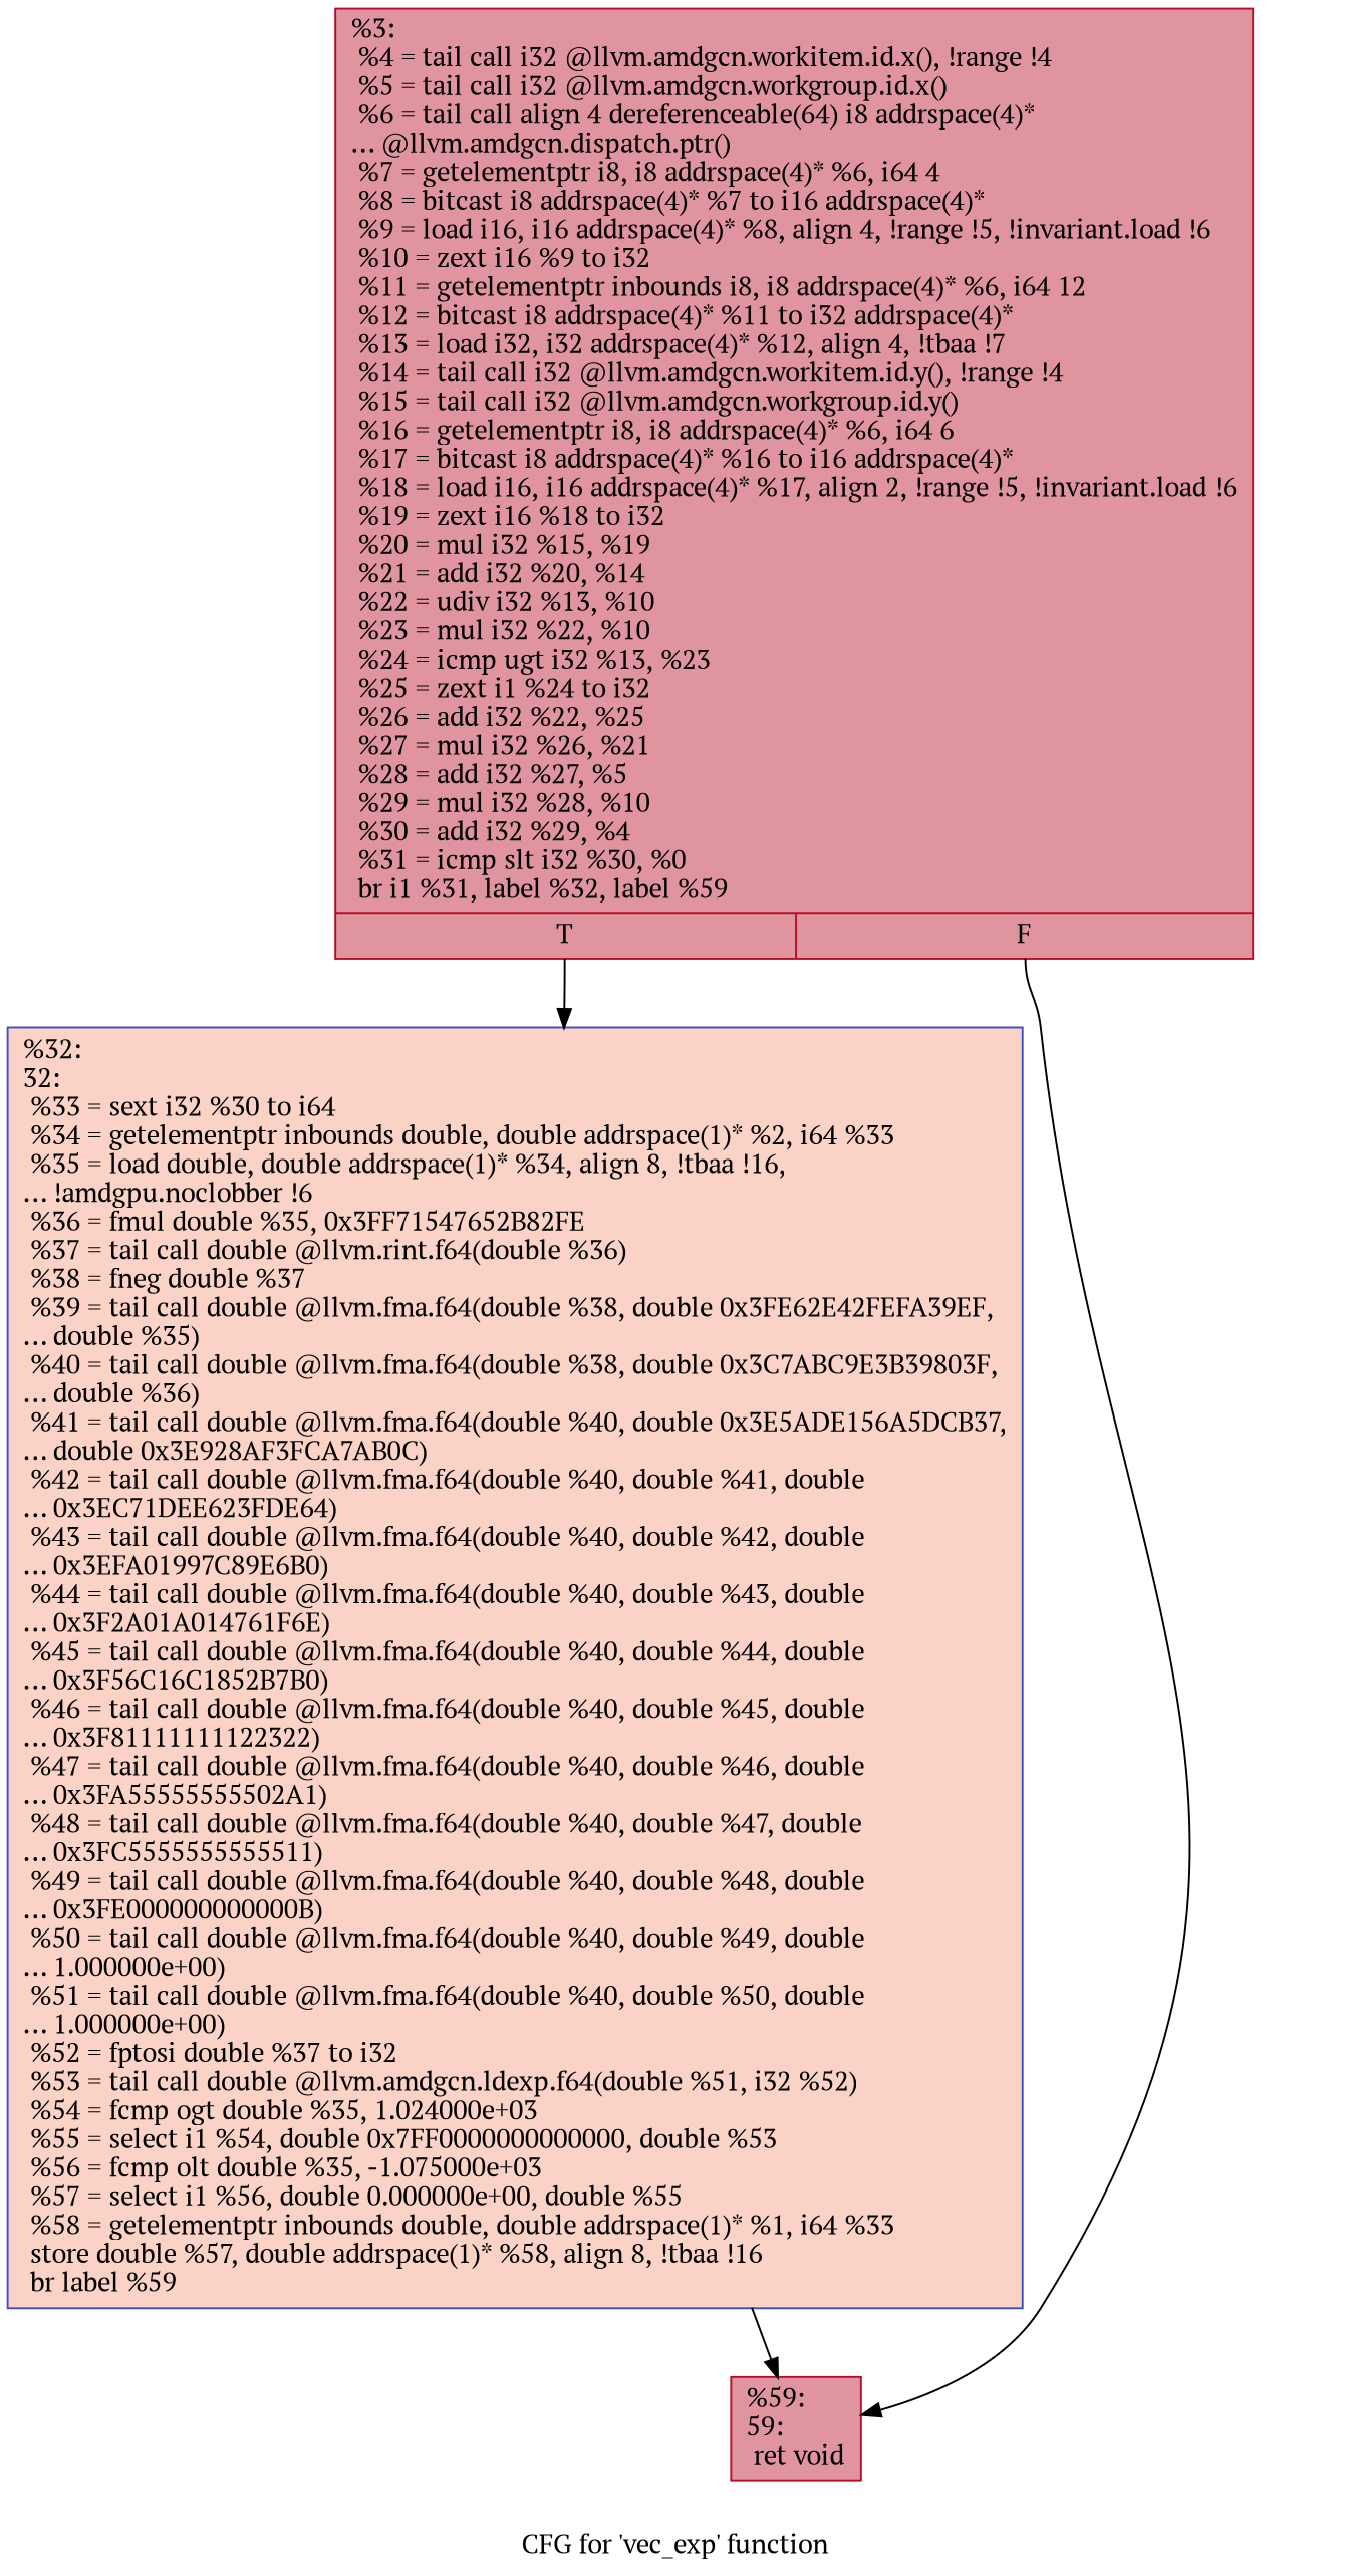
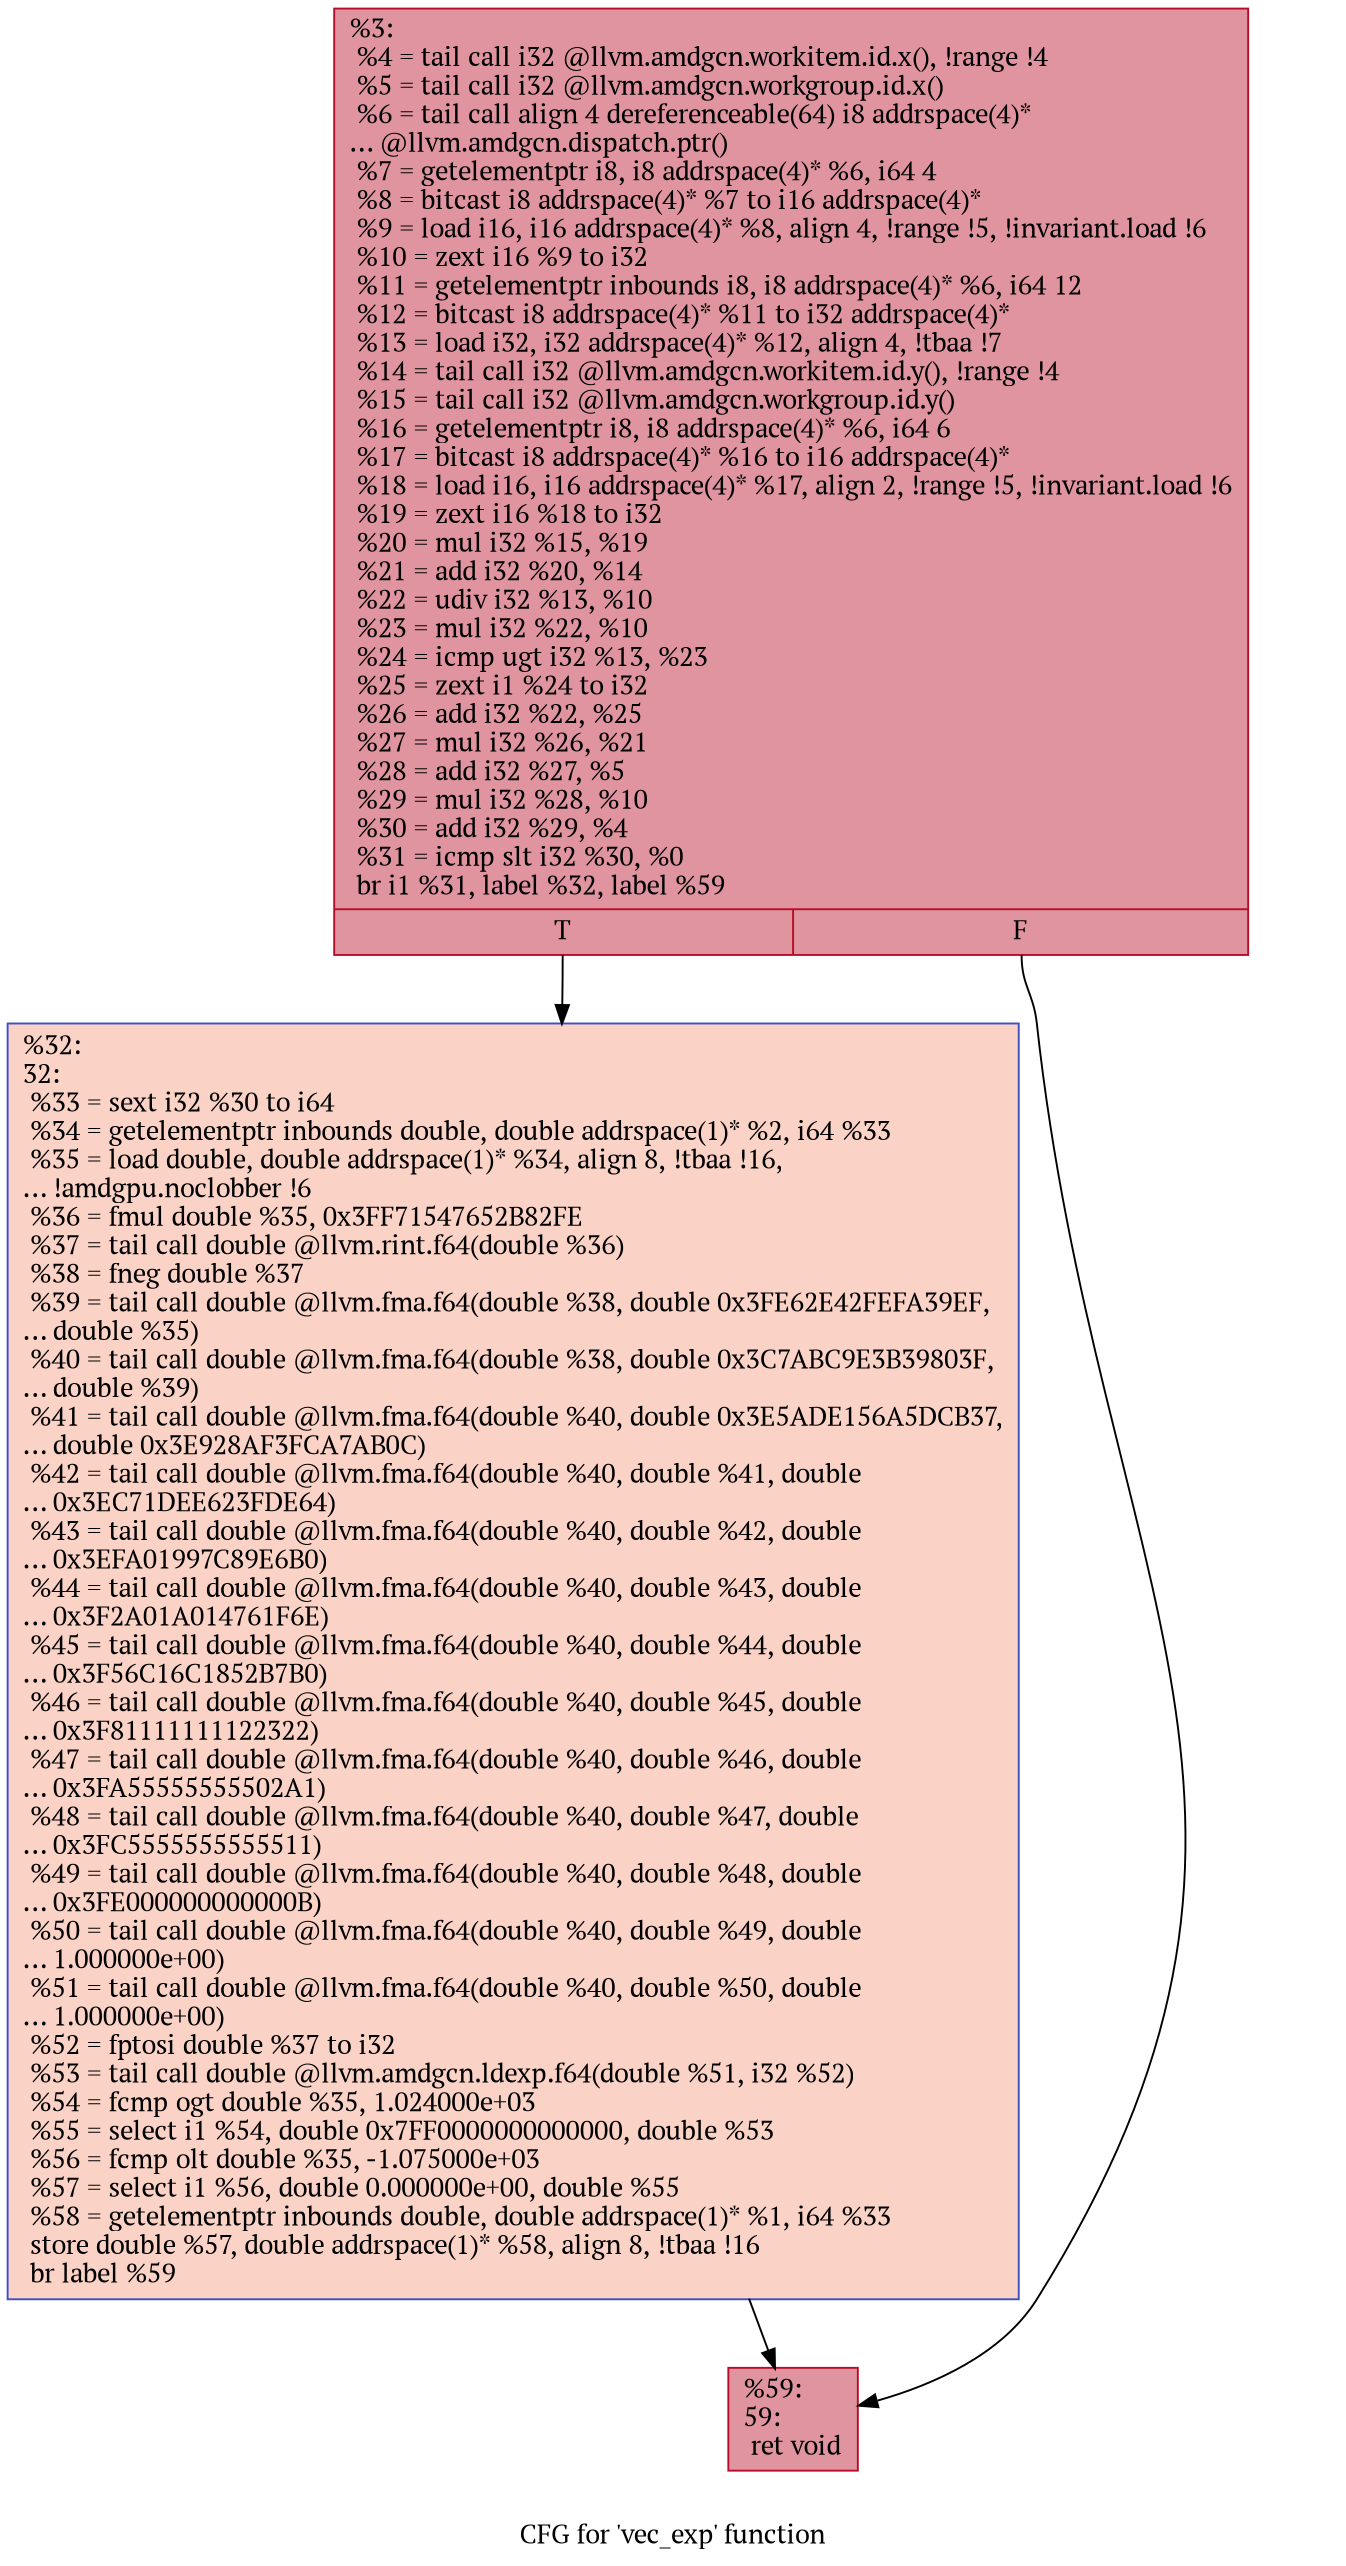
  digraph {
    label="CFG for 'vec_exp' function"
    fontname="PT Serif"
    node [color="#b70d28ff" fillcolor="#b70d2870" shape=record style=filled fontname="PT Serif"]
    edge [fontname="PT Serif"]
    n1 [label="{%3:\l  %4 = tail call i32 @llvm.amdgcn.workitem.id.x(), !range !4\l  %5 = tail call i32 @llvm.amdgcn.workgroup.id.x()\l  %6 = tail call align 4 dereferenceable(64) i8 addrspace(4)*\l... @llvm.amdgcn.dispatch.ptr()\l  %7 = getelementptr i8, i8 addrspace(4)* %6, i64 4\l  %8 = bitcast i8 addrspace(4)* %7 to i16 addrspace(4)*\l  %9 = load i16, i16 addrspace(4)* %8, align 4, !range !5, !invariant.load !6\l  %10 = zext i16 %9 to i32\l  %11 = getelementptr inbounds i8, i8 addrspace(4)* %6, i64 12\l  %12 = bitcast i8 addrspace(4)* %11 to i32 addrspace(4)*\l  %13 = load i32, i32 addrspace(4)* %12, align 4, !tbaa !7\l  %14 = tail call i32 @llvm.amdgcn.workitem.id.y(), !range !4\l  %15 = tail call i32 @llvm.amdgcn.workgroup.id.y()\l  %16 = getelementptr i8, i8 addrspace(4)* %6, i64 6\l  %17 = bitcast i8 addrspace(4)* %16 to i16 addrspace(4)*\l  %18 = load i16, i16 addrspace(4)* %17, align 2, !range !5, !invariant.load !6\l  %19 = zext i16 %18 to i32\l  %20 = mul i32 %15, %19\l  %21 = add i32 %20, %14\l  %22 = udiv i32 %13, %10\l  %23 = mul i32 %22, %10\l  %24 = icmp ugt i32 %13, %23\l  %25 = zext i1 %24 to i32\l  %26 = add i32 %22, %25\l  %27 = mul i32 %26, %21\l  %28 = add i32 %27, %5\l  %29 = mul i32 %28, %10\l  %30 = add i32 %29, %4\l  %31 = icmp slt i32 %30, %0\l  br i1 %31, label %32, label %59\l|{<s0>T|<s1>F}}"]
-   n2 [color="#3d50c3ff" fillcolor="#f59c7d70" label="{%32:\l32:                                               \l  %33 = sext i32 %30 to i64\l  %34 = getelementptr inbounds double, double addrspace(1)* %2, i64 %33\l  %35 = load double, double addrspace(1)* %34, align 8, !tbaa !16,\l... !amdgpu.noclobber !6\l  %36 = fmul double %35, 0x3FF71547652B82FE\l  %37 = tail call double @llvm.rint.f64(double %36)\l  %38 = fneg double %37\l  %39 = tail call double @llvm.fma.f64(double %38, double 0x3FE62E42FEFA39EF,\l... double %35)\l  %40 = tail call double @llvm.fma.f64(double %38, double 0x3C7ABC9E3B39803F,\l... double %36)\l  %41 = tail call double @llvm.fma.f64(double %40, double 0x3E5ADE156A5DCB37,\l... double 0x3E928AF3FCA7AB0C)\l  %42 = tail call double @llvm.fma.f64(double %40, double %41, double\l... 0x3EC71DEE623FDE64)\l  %43 = tail call double @llvm.fma.f64(double %40, double %42, double\l... 0x3EFA01997C89E6B0)\l  %44 = tail call double @llvm.fma.f64(double %40, double %43, double\l... 0x3F2A01A014761F6E)\l  %45 = tail call double @llvm.fma.f64(double %40, double %44, double\l... 0x3F56C16C1852B7B0)\l  %46 = tail call double @llvm.fma.f64(double %40, double %45, double\l... 0x3F81111111122322)\l  %47 = tail call double @llvm.fma.f64(double %40, double %46, double\l... 0x3FA55555555502A1)\l  %48 = tail call double @llvm.fma.f64(double %40, double %47, double\l... 0x3FC5555555555511)\l  %49 = tail call double @llvm.fma.f64(double %40, double %48, double\l... 0x3FE000000000000B)\l  %50 = tail call double @llvm.fma.f64(double %40, double %49, double\l... 1.000000e+00)\l  %51 = tail call double @llvm.fma.f64(double %40, double %50, double\l... 1.000000e+00)\l  %52 = fptosi double %37 to i32\l  %53 = tail call double @llvm.amdgcn.ldexp.f64(double %51, i32 %52)\l  %54 = fcmp ogt double %35, 1.024000e+03\l  %55 = select i1 %54, double 0x7FF0000000000000, double %53\l  %56 = fcmp olt double %35, -1.075000e+03\l  %57 = select i1 %56, double 0.000000e+00, double %55\l  %58 = getelementptr inbounds double, double addrspace(1)* %1, i64 %33\l  store double %57, double addrspace(1)* %58, align 8, !tbaa !16\l  br label %59\l}"]
+   n2 [color="#3d50c3ff" fillcolor="#f59c7d70" label="{%32:\l32:                                               \l  %33 = sext i32 %30 to i64\l  %34 = getelementptr inbounds double, double addrspace(1)* %2, i64 %33\l  %35 = load double, double addrspace(1)* %34, align 8, !tbaa !16,\l... !amdgpu.noclobber !6\l  %36 = fmul double %35, 0x3FF71547652B82FE\l  %37 = tail call double @llvm.rint.f64(double %36)\l  %38 = fneg double %37\l  %39 = tail call double @llvm.fma.f64(double %38, double 0x3FE62E42FEFA39EF,\l... double %35)\l  %40 = tail call double @llvm.fma.f64(double %38, double 0x3C7ABC9E3B39803F,\l... double %39)\l  %41 = tail call double @llvm.fma.f64(double %40, double 0x3E5ADE156A5DCB37,\l... double 0x3E928AF3FCA7AB0C)\l  %42 = tail call double @llvm.fma.f64(double %40, double %41, double\l... 0x3EC71DEE623FDE64)\l  %43 = tail call double @llvm.fma.f64(double %40, double %42, double\l... 0x3EFA01997C89E6B0)\l  %44 = tail call double @llvm.fma.f64(double %40, double %43, double\l... 0x3F2A01A014761F6E)\l  %45 = tail call double @llvm.fma.f64(double %40, double %44, double\l... 0x3F56C16C1852B7B0)\l  %46 = tail call double @llvm.fma.f64(double %40, double %45, double\l... 0x3F81111111122322)\l  %47 = tail call double @llvm.fma.f64(double %40, double %46, double\l... 0x3FA55555555502A1)\l  %48 = tail call double @llvm.fma.f64(double %40, double %47, double\l... 0x3FC5555555555511)\l  %49 = tail call double @llvm.fma.f64(double %40, double %48, double\l... 0x3FE000000000000B)\l  %50 = tail call double @llvm.fma.f64(double %40, double %49, double\l... 1.000000e+00)\l  %51 = tail call double @llvm.fma.f64(double %40, double %50, double\l... 1.000000e+00)\l  %52 = fptosi double %37 to i32\l  %53 = tail call double @llvm.amdgcn.ldexp.f64(double %51, i32 %52)\l  %54 = fcmp ogt double %35, 1.024000e+03\l  %55 = select i1 %54, double 0x7FF0000000000000, double %53\l  %56 = fcmp olt double %35, -1.075000e+03\l  %57 = select i1 %56, double 0.000000e+00, double %55\l  %58 = getelementptr inbounds double, double addrspace(1)* %1, i64 %33\l  store double %57, double addrspace(1)* %58, align 8, !tbaa !16\l  br label %59\l}"]
    n3 [label="{%59:\l59:                                               \l  ret void\l}"]
    n1 -> n2 [tailport=s0]
    n1 -> n3 [tailport=s1]
    n2 -> n3
  }
